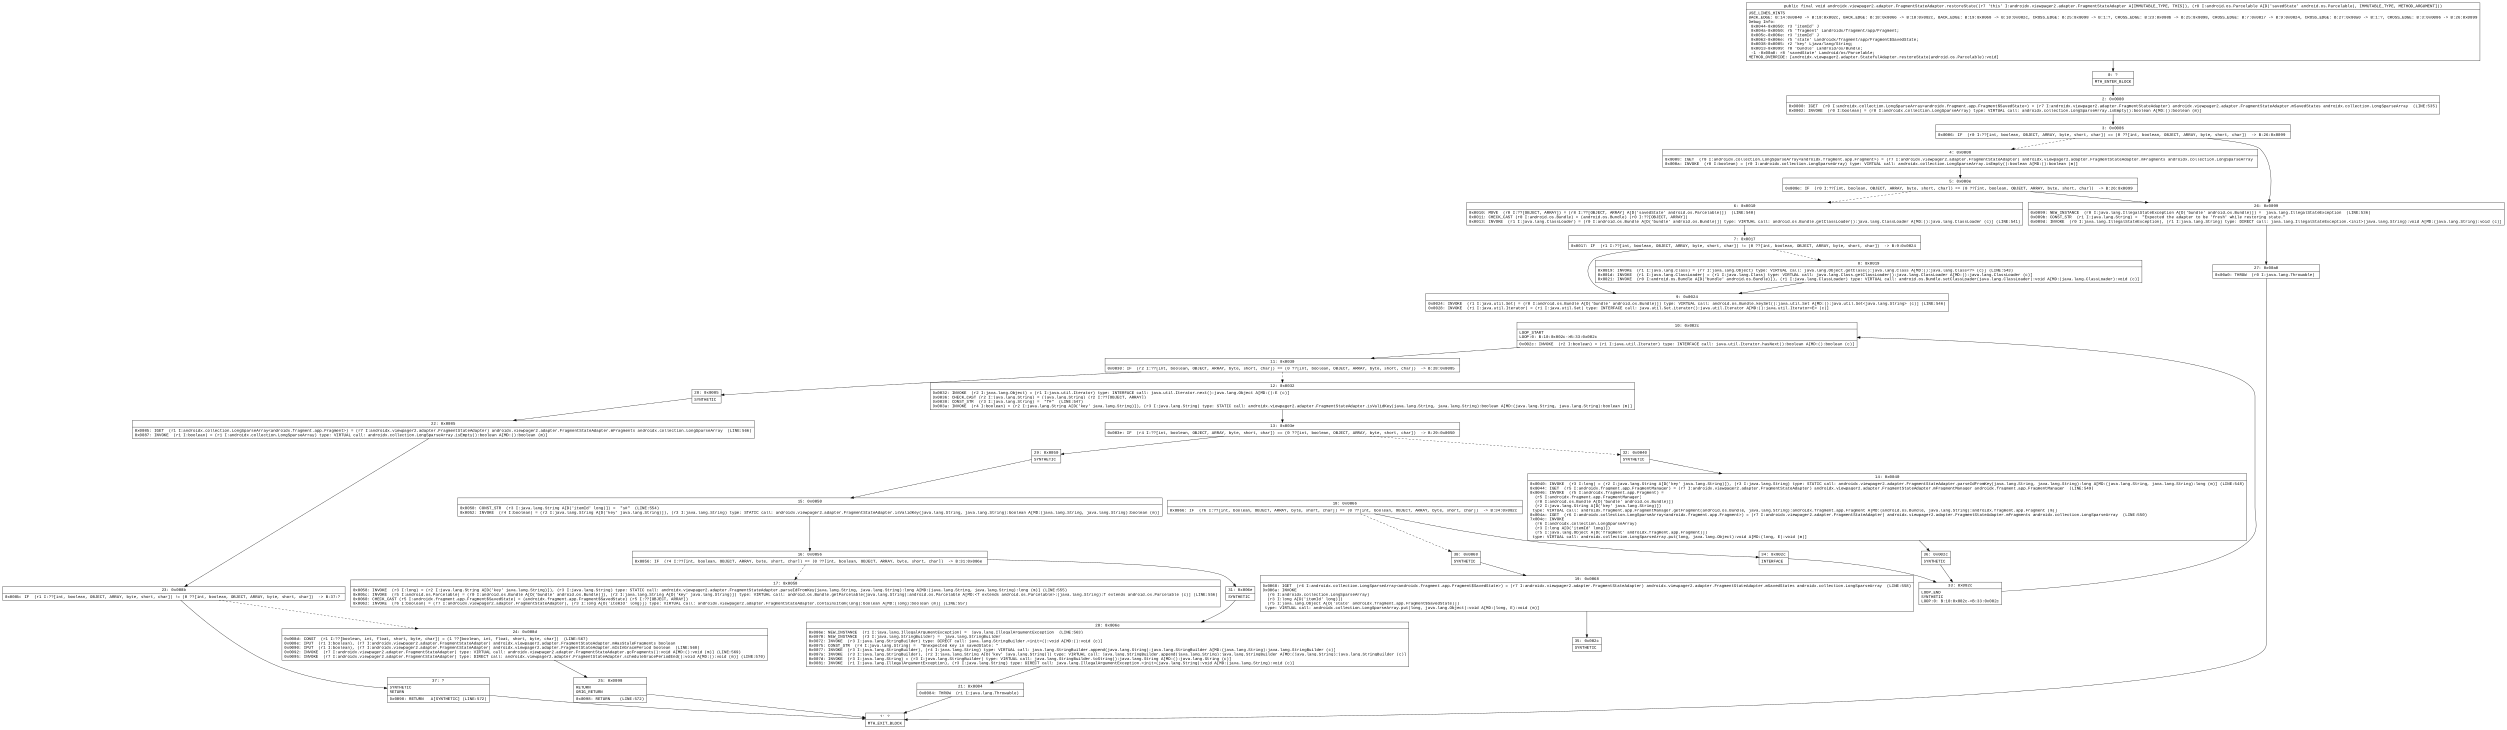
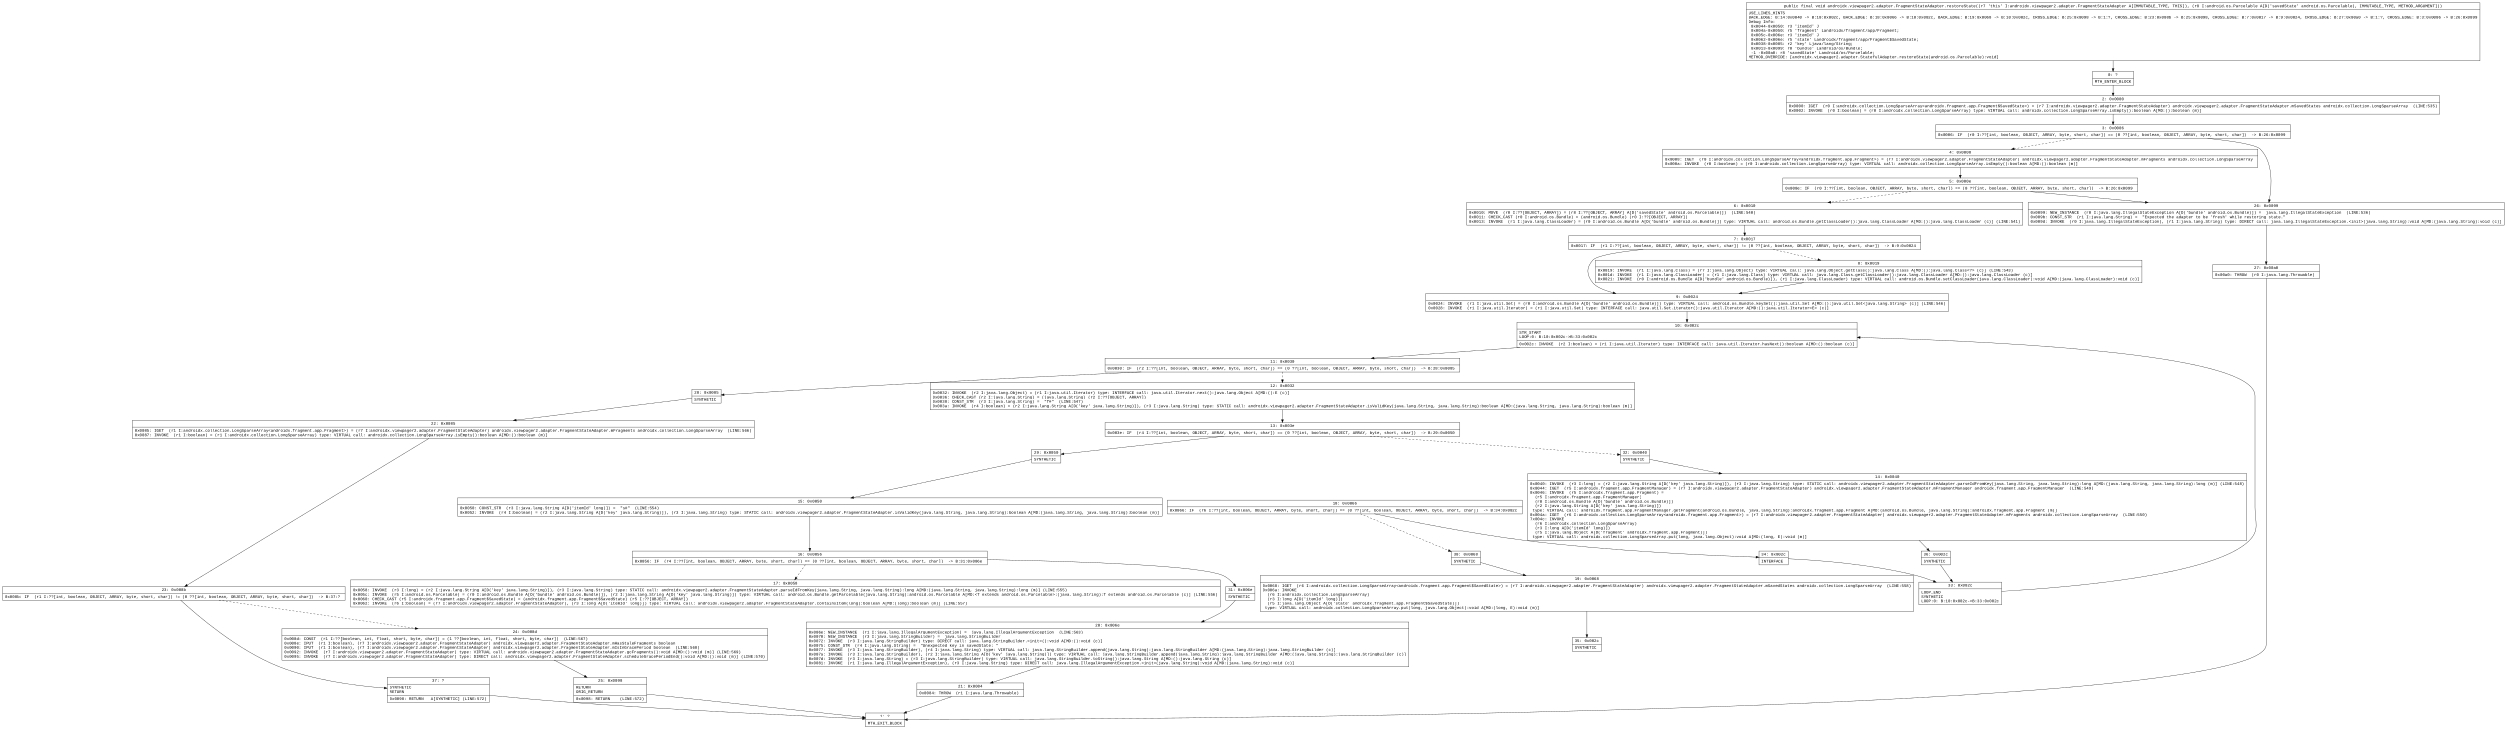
  digraph {
    fontname="Liberation Mono"
    node [fontname="Liberation Mono" shape=record]
    edge [fontname="Liberation Mono"]
    n1 [label="{0\:\ ?|MTH_ENTER_BLOCK\l}"]
    n2 [label="{2\:\ 0x0000|0x0000: IGET  (r0 I:androidx.collection.LongSparseArray\<androidx.fragment.app.Fragment$SavedState\>) = (r7 I:androidx.viewpager2.adapter.FragmentStateAdapter) androidx.viewpager2.adapter.FragmentStateAdapter.mSavedStates androidx.collection.LongSparseArray  (LINE:535)\l0x0002: INVOKE  (r0 I:boolean) = (r0 I:androidx.collection.LongSparseArray) type: VIRTUAL call: androidx.collection.LongSparseArray.isEmpty():boolean A[MD:():boolean (m)]\l}"]
    n3 [label="{3\:\ 0x0006|0x0006: IF  (r0 I:??[int, boolean, OBJECT, ARRAY, byte, short, char]) == (0 ??[int, boolean, OBJECT, ARRAY, byte, short, char])  \-\> B:26:0x0099 \l}"]
    n4 [label="{4\:\ 0x0008|0x0008: IGET  (r0 I:androidx.collection.LongSparseArray\<androidx.fragment.app.Fragment\>) = (r7 I:androidx.viewpager2.adapter.FragmentStateAdapter) androidx.viewpager2.adapter.FragmentStateAdapter.mFragments androidx.collection.LongSparseArray \l0x000a: INVOKE  (r0 I:boolean) = (r0 I:androidx.collection.LongSparseArray) type: VIRTUAL call: androidx.collection.LongSparseArray.isEmpty():boolean A[MD:():boolean (m)]\l}"]
    n5 [label="{26\:\ 0x0099|0x0099: NEW_INSTANCE  (r0 I:java.lang.IllegalStateException A[D('bundle' android.os.Bundle)]) =  java.lang.IllegalStateException  (LINE:536)\l0x009b: CONST_STR  (r1 I:java.lang.String) =  \"Expected the adapter to be 'fresh' while restoring state.\" \l0x009d: INVOKE  (r0 I:java.lang.IllegalStateException), (r1 I:java.lang.String) type: DIRECT call: java.lang.IllegalStateException.\<init\>(java.lang.String):void A[MD:(java.lang.String):void (c)]\l}"]
    n6 [label="{5\:\ 0x000e|0x000e: IF  (r0 I:??[int, boolean, OBJECT, ARRAY, byte, short, char]) == (0 ??[int, boolean, OBJECT, ARRAY, byte, short, char])  \-\> B:26:0x0099 \l}"]
    n7 [label="{27\:\ 0x00a0|0x00a0: THROW  (r0 I:java.lang.Throwable) \l}"]
    n8 [label="{6\:\ 0x0010|0x0010: MOVE  (r0 I:??[OBJECT, ARRAY]) = (r8 I:??[OBJECT, ARRAY] A[D('savedState' android.os.Parcelable)])  (LINE:540)\l0x0011: CHECK_CAST (r0 I:android.os.Bundle) = (android.os.Bundle) (r0 I:??[OBJECT, ARRAY]) \l0x0013: INVOKE  (r1 I:java.lang.ClassLoader) = (r0 I:android.os.Bundle A[D('bundle' android.os.Bundle)]) type: VIRTUAL call: android.os.Bundle.getClassLoader():java.lang.ClassLoader A[MD:():java.lang.ClassLoader (c)] (LINE:541)\l}"]
    n9 [label="{7\:\ 0x0017|0x0017: IF  (r1 I:??[int, boolean, OBJECT, ARRAY, byte, short, char]) != (0 ??[int, boolean, OBJECT, ARRAY, byte, short, char])  \-\> B:9:0x0024 \l}"]
    n10 [label="{8\:\ 0x0019|0x0019: INVOKE  (r1 I:java.lang.Class) = (r7 I:java.lang.Object) type: VIRTUAL call: java.lang.Object.getClass():java.lang.Class A[MD:():java.lang.Class\<?\> (c)] (LINE:543)\l0x001d: INVOKE  (r1 I:java.lang.ClassLoader) = (r1 I:java.lang.Class) type: VIRTUAL call: java.lang.Class.getClassLoader():java.lang.ClassLoader A[MD:():java.lang.ClassLoader (c)]\l0x0021: INVOKE  (r0 I:android.os.Bundle A[D('bundle' android.os.Bundle)]), (r1 I:java.lang.ClassLoader) type: VIRTUAL call: android.os.Bundle.setClassLoader(java.lang.ClassLoader):void A[MD:(java.lang.ClassLoader):void (c)]\l}"]
    n11 [label="{9\:\ 0x0024|0x0024: INVOKE  (r1 I:java.util.Set) = (r0 I:android.os.Bundle A[D('bundle' android.os.Bundle)]) type: VIRTUAL call: android.os.Bundle.keySet():java.util.Set A[MD:():java.util.Set\<java.lang.String\> (c)] (LINE:546)\l0x0028: INVOKE  (r1 I:java.util.Iterator) = (r1 I:java.util.Set) type: INTERFACE call: java.util.Set.iterator():java.util.Iterator A[MD:():java.util.Iterator\<E\> (c)]\l}"]
-   n12 [label="{10\:\ 0x002c|LOOP_START\lLOOP:0: B:10:0x002c\-\>B:33:0x002c\l|0x002c: INVOKE  (r2 I:boolean) = (r1 I:java.util.Iterator) type: INTERFACE call: java.util.Iterator.hasNext():boolean A[MD:():boolean (c)]\l}"]
+   n12 [label="{10\:\ 0x002c|STR_START\lLOOP:0: B:10:0x002c\-\>B:33:0x002c\l|0x002c: INVOKE  (r2 I:boolean) = (r1 I:java.util.Iterator) type: INTERFACE call: java.util.Iterator.hasNext():boolean A[MD:():boolean (c)]\l}"]
    n13 [label="{11\:\ 0x0030|0x0030: IF  (r2 I:??[int, boolean, OBJECT, ARRAY, byte, short, char]) == (0 ??[int, boolean, OBJECT, ARRAY, byte, short, char])  \-\> B:28:0x0085 \l}"]
    n14 [label="{12\:\ 0x0032|0x0032: INVOKE  (r2 I:java.lang.Object) = (r1 I:java.util.Iterator) type: INTERFACE call: java.util.Iterator.next():java.lang.Object A[MD:():E (c)]\l0x0036: CHECK_CAST (r2 I:java.lang.String) = (java.lang.String) (r2 I:??[OBJECT, ARRAY]) \l0x0038: CONST_STR  (r3 I:java.lang.String) =  \"f#\"  (LINE:547)\l0x003a: INVOKE  (r4 I:boolean) = (r2 I:java.lang.String A[D('key' java.lang.String)]), (r3 I:java.lang.String) type: STATIC call: androidx.viewpager2.adapter.FragmentStateAdapter.isValidKey(java.lang.String, java.lang.String):boolean A[MD:(java.lang.String, java.lang.String):boolean (m)]\l}"]
    n15 [label="{28\:\ 0x0085|SYNTHETIC\l}"]
    n16 [label="{13\:\ 0x003e|0x003e: IF  (r4 I:??[int, boolean, OBJECT, ARRAY, byte, short, char]) == (0 ??[int, boolean, OBJECT, ARRAY, byte, short, char])  \-\> B:29:0x0050 \l}"]
    n17 [label="{22\:\ 0x0085|0x0085: IGET  (r1 I:androidx.collection.LongSparseArray\<androidx.fragment.app.Fragment\>) = (r7 I:androidx.viewpager2.adapter.FragmentStateAdapter) androidx.viewpager2.adapter.FragmentStateAdapter.mFragments androidx.collection.LongSparseArray  (LINE:566)\l0x0087: INVOKE  (r1 I:boolean) = (r1 I:androidx.collection.LongSparseArray) type: VIRTUAL call: androidx.collection.LongSparseArray.isEmpty():boolean A[MD:():boolean (m)]\l}"]
    n18 [label="{29\:\ 0x0050|SYNTHETIC\l}"]
    n19 [label="{32\:\ 0x0040|SYNTHETIC\l}"]
    n20 [label="{15\:\ 0x0050|0x0050: CONST_STR  (r3 I:java.lang.String A[D('itemId' long)]) =  \"s#\"  (LINE:554)\l0x0052: INVOKE  (r4 I:boolean) = (r2 I:java.lang.String A[D('key' java.lang.String)]), (r3 I:java.lang.String) type: STATIC call: androidx.viewpager2.adapter.FragmentStateAdapter.isValidKey(java.lang.String, java.lang.String):boolean A[MD:(java.lang.String, java.lang.String):boolean (m)]\l}"]
    n21 [label="{14\:\ 0x0040|0x0040: INVOKE  (r3 I:long) = (r2 I:java.lang.String A[D('key' java.lang.String)]), (r3 I:java.lang.String) type: STATIC call: androidx.viewpager2.adapter.FragmentStateAdapter.parseIdFromKey(java.lang.String, java.lang.String):long A[MD:(java.lang.String, java.lang.String):long (m)] (LINE:548)\l0x0044: IGET  (r5 I:androidx.fragment.app.FragmentManager) = (r7 I:androidx.viewpager2.adapter.FragmentStateAdapter) androidx.viewpager2.adapter.FragmentStateAdapter.mFragmentManager androidx.fragment.app.FragmentManager  (LINE:549)\l0x0046: INVOKE  (r5 I:androidx.fragment.app.Fragment) = \l  (r5 I:androidx.fragment.app.FragmentManager)\l  (r0 I:android.os.Bundle A[D('bundle' android.os.Bundle)])\l  (r2 I:java.lang.String A[D('key' java.lang.String)])\l type: VIRTUAL call: androidx.fragment.app.FragmentManager.getFragment(android.os.Bundle, java.lang.String):androidx.fragment.app.Fragment A[MD:(android.os.Bundle, java.lang.String):androidx.fragment.app.Fragment (m)]\l0x004a: IGET  (r6 I:androidx.collection.LongSparseArray\<androidx.fragment.app.Fragment\>) = (r7 I:androidx.viewpager2.adapter.FragmentStateAdapter) androidx.viewpager2.adapter.FragmentStateAdapter.mFragments androidx.collection.LongSparseArray  (LINE:550)\l7x004c: INVOKE  \l  (r6 I:androidx.collection.LongSparseArray)\l  (r3 I:long A[D('itemId' long)])\l  (r5 I:java.lang.Object A[D('fragment' androidx.fragment.app.Fragment)])\l type: VIRTUAL call: androidx.collection.LongSparseArray.put(long, java.lang.Object):void A[MD:(long, E):void (m)]\l}"]
    n22 [label="{16\:\ 0x0056|0x0056: IF  (r4 I:??[int, boolean, OBJECT, ARRAY, byte, short, char]) == (0 ??[int, boolean, OBJECT, ARRAY, byte, short, char])  \-\> B:31:0x006e \l}"]
    n23 [label="{17\:\ 0x0058|0x0058: INVOKE  (r3 I:long) = (r2 I:java.lang.String A[D('key' java.lang.String)]), (r3 I:java.lang.String) type: STATIC call: androidx.viewpager2.adapter.FragmentStateAdapter.parseIdFromKey(java.lang.String, java.lang.String):long A[MD:(java.lang.String, java.lang.String):long (m)] (LINE:555)\l0x005c: INVOKE  (r5 I:android.os.Parcelable) = (r0 I:android.os.Bundle A[D('bundle' android.os.Bundle)]), (r2 I:java.lang.String A[D('key' java.lang.String)]) type: VIRTUAL call: android.os.Bundle.getParcelable(java.lang.String):android.os.Parcelable A[MD:\<T extends android.os.Parcelable\>:(java.lang.String):T extends android.os.Parcelable (c)] (LINE:556)\l0x0060: CHECK_CAST (r5 I:androidx.fragment.app.Fragment$SavedState) = (androidx.fragment.app.Fragment$SavedState) (r5 I:??[OBJECT, ARRAY]) \l0x0062: INVOKE  (r6 I:boolean) = (r7 I:androidx.viewpager2.adapter.FragmentStateAdapter), (r3 I:long A[D('itemId' long)]) type: VIRTUAL call: androidx.viewpager2.adapter.FragmentStateAdapter.containsItem(long):boolean A[MD:(long):boolean (m)] (LINE:557)\l}"]
    n24 [label="{31\:\ 0x006e|SYNTHETIC\l}"]
    n25 [label="{20\:\ 0x006e|0x006e: NEW_INSTANCE  (r1 I:java.lang.IllegalArgumentException) =  java.lang.IllegalArgumentException  (LINE:563)\l0x0070: NEW_INSTANCE  (r3 I:java.lang.StringBuilder) =  java.lang.StringBuilder \l0x0072: INVOKE  (r3 I:java.lang.StringBuilder) type: DIRECT call: java.lang.StringBuilder.\<init\>():void A[MD:():void (c)]\l0x0075: CONST_STR  (r4 I:java.lang.String) =  \"Unexpected key in savedState: \" \l0x0077: INVOKE  (r3 I:java.lang.StringBuilder), (r4 I:java.lang.String) type: VIRTUAL call: java.lang.StringBuilder.append(java.lang.String):java.lang.StringBuilder A[MD:(java.lang.String):java.lang.StringBuilder (c)]\l0x007a: INVOKE  (r3 I:java.lang.StringBuilder), (r2 I:java.lang.String A[D('key' java.lang.String)]) type: VIRTUAL call: java.lang.StringBuilder.append(java.lang.String):java.lang.StringBuilder A[MD:(java.lang.String):java.lang.StringBuilder (c)]\l0x007d: INVOKE  (r3 I:java.lang.String) = (r3 I:java.lang.StringBuilder) type: VIRTUAL call: java.lang.StringBuilder.toString():java.lang.String A[MD:():java.lang.String (c)]\l0x0081: INVOKE  (r1 I:java.lang.IllegalArgumentException), (r3 I:java.lang.String) type: DIRECT call: java.lang.IllegalArgumentException.\<init\>(java.lang.String):void A[MD:(java.lang.String):void (c)]\l}"]
    n26 [label="{18\:\ 0x0066|0x0066: IF  (r6 I:??[int, boolean, OBJECT, ARRAY, byte, short, char]) == (0 ??[int, boolean, OBJECT, ARRAY, byte, short, char])  \-\> B:34:0x002c \l}"]
    n27 [label="{30\:\ 0x0068|SYNTHETIC\l}"]
    n28 [label="{34\:\ 0x002c|INTERFACE\l}"]
    n29 [label="{19\:\ 0x0068|0x0068: IGET  (r6 I:androidx.collection.LongSparseArray\<androidx.fragment.app.Fragment$SavedState\>) = (r7 I:androidx.viewpager2.adapter.FragmentStateAdapter) androidx.viewpager2.adapter.FragmentStateAdapter.mSavedStates androidx.collection.LongSparseArray  (LINE:558)\l0x006a: INVOKE  \l  (r6 I:androidx.collection.LongSparseArray)\l  (r3 I:long A[D('itemId' long)])\l  (r5 I:java.lang.Object A[D('state' androidx.fragment.app.Fragment$SavedState)])\l type: VIRTUAL call: androidx.collection.LongSparseArray.put(long, java.lang.Object):void A[MD:(long, E):void (m)]\l}"]
    n30 [label="{33\:\ 0x002c|LOOP_END\lSYNTHETIC\lLOOP:0: B:10:0x002c\-\>B:33:0x002c\l}"]
    n31 [label="{35\:\ 0x002c|SYNTHETIC\l}"]
    n32 [label="{21\:\ 0x0084|0x0084: THROW  (r1 I:java.lang.Throwable) \l}"]
    n33 [label="{1\:\ ?|MTH_EXIT_BLOCK\l}"]
    n34 [label="{36\:\ 0x002c|SYNTHETIC\l}"]
    n35 [label="{23\:\ 0x008b|0x008b: IF  (r1 I:??[int, boolean, OBJECT, ARRAY, byte, short, char]) != (0 ??[int, boolean, OBJECT, ARRAY, byte, short, char])  \-\> B:37:? \l}"]
    n36 [label="{24\:\ 0x008d|0x008d: CONST  (r1 I:??[boolean, int, float, short, byte, char]) = (1 ??[boolean, int, float, short, byte, char])  (LINE:567)\l0x008e: IPUT  (r1 I:boolean), (r7 I:androidx.viewpager2.adapter.FragmentStateAdapter) androidx.viewpager2.adapter.FragmentStateAdapter.mHasStaleFragments boolean \l0x0090: IPUT  (r1 I:boolean), (r7 I:androidx.viewpager2.adapter.FragmentStateAdapter) androidx.viewpager2.adapter.FragmentStateAdapter.mIsInGracePeriod boolean  (LINE:568)\l0x0092: INVOKE  (r7 I:androidx.viewpager2.adapter.FragmentStateAdapter) type: VIRTUAL call: androidx.viewpager2.adapter.FragmentStateAdapter.gcFragments():void A[MD:():void (m)] (LINE:569)\l0x0095: INVOKE  (r7 I:androidx.viewpager2.adapter.FragmentStateAdapter) type: DIRECT call: androidx.viewpager2.adapter.FragmentStateAdapter.scheduleGracePeriodEnd():void A[MD:():void (m)] (LINE:570)\l}"]
    n37 [label="{37\:\ ?|SYNTHETIC\lRETURN\l|0x0098: RETURN   A[SYNTHETIC] (LINE:572)\l}"]
    n38 [label="{25\:\ 0x0098|RETURN\lORIG_RETURN\l|0x0098: RETURN    (LINE:572)\l}"]
    n39 [label="{public final void androidx.viewpager2.adapter.FragmentStateAdapter.restoreState((r7 'this' I:androidx.viewpager2.adapter.FragmentStateAdapter A[IMMUTABLE_TYPE, THIS]), (r8 I:android.os.Parcelable A[D('savedState' android.os.Parcelable), IMMUTABLE_TYPE, METHOD_ARGUMENT]))  | USE_LINES_HINTS\lBACK_EDGE: B:14:0x0040 \-\> B:10:0x002c, BACK_EDGE: B:18:0x0066 \-\> B:10:0x002c, BACK_EDGE: B:19:0x0068 \-\> B:10:0x002c, CROSS_EDGE: B:25:0x0098 \-\> B:1:?, CROSS_EDGE: B:23:0x008b \-\> B:25:0x0098, CROSS_EDGE: B:7:0x0017 \-\> B:9:0x0024, CROSS_EDGE: B:27:0x00a0 \-\> B:1:?, CROSS_EDGE: B:3:0x0006 \-\> B:26:0x0099\lDebug Info:\l  0x0044\-0x0050: r3 'itemId' J\l  0x004a\-0x0050: r5 'fragment' Landroidx\/fragment\/app\/Fragment;\l  0x005c\-0x006e: r3 'itemId' J\l  0x0062\-0x006e: r5 'state' Landroidx\/fragment\/app\/Fragment$SavedState;\l  0x0038\-0x0085: r2 'key' Ljava\/lang\/String;\l  0x0013\-0x0099: r0 'bundle' Landroid\/os\/Bundle;\l  \-1 \-0x00a0: r8 'savedState' Landroid\/os\/Parcelable;\lMETHOD_OVERRIDE: [androidx.viewpager2.adapter.StatefulAdapter.restoreState(android.os.Parcelable):void]\l}"]
    n1 -> n2
    n2 -> n3
    n3 -> n4 [style=dashed]
    n3 -> n5
    n4 -> n6
    n5 -> n7
    n6 -> n5
    n6 -> n8 [style=dashed]
    n7 -> n33
    n8 -> n9
    n9 -> n10 [style=dashed]
    n9 -> n11
    n10 -> n11
+   n11 -> n12
    n12 -> n13
    n13 -> n14 [style=dashed]
    n13 -> n15
    n14 -> n16
    n15 -> n17
    n16 -> n18
    n16 -> n19 [style=dashed]
    n17 -> n35
    n18 -> n20
    n19 -> n21
    n20 -> n22
    n21 -> n34
    n22 -> n23 [style=dashed]
    n22 -> n24
    n24 -> n25
    n25 -> n32
    n26 -> n27 [style=dashed]
    n26 -> n28
    n27 -> n29
    n28 -> n30
    n29 -> n31
    n30 -> n12
    n32 -> n33
    n34 -> n30
    n35 -> n36 [style=dashed]
    n35 -> n37
    n36 -> n38
    n37 -> n33
    n38 -> n33
    n39 -> n1
  }
